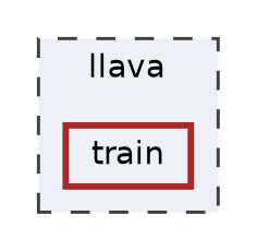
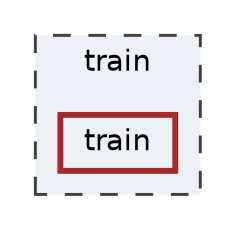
  digraph {
    compound=true
    n1 [color=brown fillcolor="#edf0f7" fontname=Helvetica fontsize=10 height=0.2 label=train shape=box style="filled,bold" width=0.4]
    subgraph cluster_1 {
      bgcolor="#edf0f7"
      fontname=Helvetica
      fontsize=10
-     label=llava
+     label=train
      pencolor=grey25
      style="filled,dashed"
      n1
    }
  }
